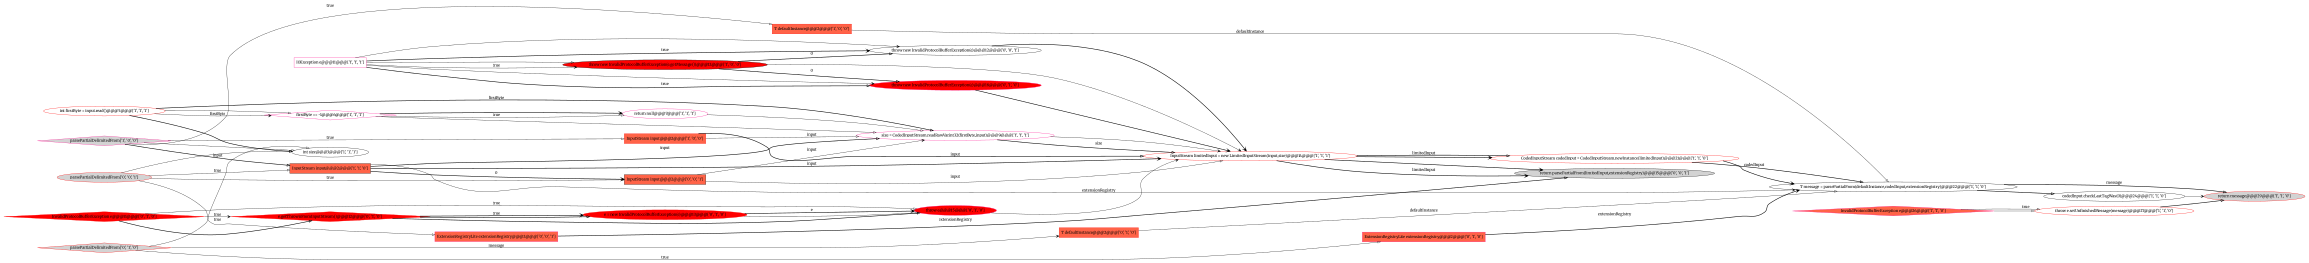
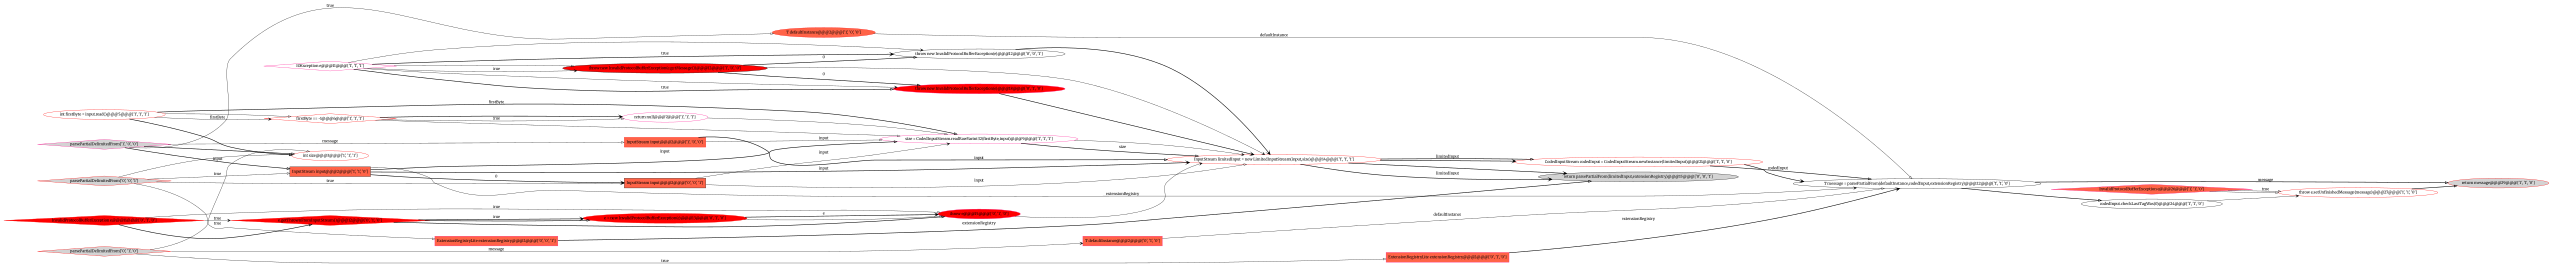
  digraph {
    fontname=Merriweather
    rankdir=LR
    node [color=red fillcolor=white fontname=Merriweather shape=ellipse style=filled]
    edge [arrowhead=onormal fontname=Merriweather style=solid]
    n1 [color=black label="T message = parsePartialFrom(defaultInstance,codedInput,extensionRegistry)@@@22@@@['1', '1', '0']"]
    n2 [color=black label="codedInput.checkLastTagWas(0)@@@24@@@['1', '1', '0']"]
    n3 [fillcolor=lightgray label="return message@@@29@@@['1', '1', '0']"]
    n4 [color=deeppink label="return null@@@7@@@['1', '1', '1']"]
    n5 [color=deeppink label="size = CodedInputStream.readRawVarint32(firstByte,input)@@@9@@@['1', '1', '1']"]
    n6 [label="InputStream limitedInput = new LimitedInputStream(input,size)@@@14@@@['1', '1', '1']"]
    n7 [color=deeppink fillcolor=tomato label="ExtensionRegistryLite extensionRegistry@@@2@@@['0', '0', '1']" shape=box]
    n8 [color=black fillcolor=lightgray label="return parsePartialFrom(limitedInput,extensionRegistry)@@@15@@@['0', '0', '1']"]
-   n9 [color=black label="int size@@@3@@@['1', '1', '1']"]
+   n9 [label="int size@@@3@@@['1', '1', '1']"]
    n10 [label="int firstByte = input.read()@@@5@@@['1', '1', '1']"]
-   n11 [color=deeppink label="firstByte == -1@@@6@@@['1', '1', '1']" shape=diamond]
+   n11 [label="firstByte == -1@@@6@@@['1', '1', '1']" shape=diamond]
    n12 [label="CodedInputStream codedInput = CodedInputStream.newInstance(limitedInput)@@@21@@@['1', '1', '0']"]
    n13 [color=black label="throw new InvalidProtocolBufferException(e)@@@12@@@['0', '0', '1']"]
    n14 [fillcolor=tomato label="InputStream input@@@2@@@['1', '0', '0']" shape=box]
    n15 [color=black fillcolor=tomato label="InputStream input@@@2@@@['0', '0', '1']" shape=box]
    n16 [color=deeppink fillcolor=lightgray label="parsePartialDelimitedFrom['1', '0', '0']" shape=diamond]
-   n17 [fillcolor=tomato label="T defaultInstance@@@2@@@['1', '0', '0']" shape=box]
+   n17 [fillcolor=tomato label="T defaultInstance@@@2@@@['1', '0', '0']"]
    n18 [color=black fillcolor=tomato label="InputStream input@@@2@@@['1', '1', '0']" shape=box]
    n19 [fillcolor=red label="e = new InvalidProtocolBufferException(e)@@@13@@@['0', '1', '0']"]
    n20 [color=deeppink fillcolor=red label="throw e@@@15@@@['0', '1', '0']"]
-   n21 [color=deeppink label="IOException e@@@11@@@['1', '1', '1']" shape=box]
+   n21 [color=deeppink label="IOException e@@@11@@@['1', '1', '1']" shape=diamond]
    n22 [color=black fillcolor=red label="throw new InvalidProtocolBufferException(e.getMessage())@@@12@@@['1', '0', '0']"]
    n23 [color=deeppink fillcolor=red label="throw new InvalidProtocolBufferException(e)@@@18@@@['0', '1', '0']"]
    n24 [label="throw e.setUnfinishedMessage(message)@@@27@@@['1', '1', '0']"]
-   n25 [fillcolor=lightgray label="parsePartialDelimitedFrom['0', '0', '1']"]
+   n25 [fillcolor=lightgray label="parsePartialDelimitedFrom['0', '0', '1']" shape=diamond]
    n26 [fillcolor=red label="InvalidProtocolBufferException e@@@11@@@['0', '1', '0']" shape=diamond]
    n27 [fillcolor=red label="e.getThrownFromInputStream()@@@12@@@['0', '1', '0']" shape=diamond]
-   n28 [fillcolor=tomato label="T defaultInstance@@@2@@@['0', '1', '0']" shape=box]
+   n28 [color=deeppink fillcolor=tomato label="T defaultInstance@@@2@@@['0', '1', '0']" shape=box]
    n29 [color=deeppink fillcolor=tomato label="InvalidProtocolBufferException e@@@26@@@['1', '1', '0']" shape=diamond]
    n30 [fillcolor=lightgray label="parsePartialDelimitedFrom['0', '1', '0']" shape=diamond]
    n31 [color=deeppink fillcolor=tomato label="ExtensionRegistryLite extensionRegistry@@@2@@@['0', '1', '0']" shape=box]
    n1 -> n2 [style=bold]
    n1 -> n3 [label=message style=bold]
-   n2 -> n3 [arrowhead=vee]
+   n2 -> n24 [arrowhead=vee]
    n4 -> n5
    n5 -> n6 [label=size style=bold]
    n5 -> n6 [arrowhead=vee]
    n6 -> n8 [arrowhead=vee style=bold]
    n6 -> n8 [arrowhead=vee label=limitedInput style=bold]
    n6 -> n12 [arrowhead=vee style=bold]
    n6 -> n12 [label=limitedInput style=bold]
    n7 -> n8 [label=extensionRegistry style=bold]
    n10 -> n5 [label=firstByte style=bold]
    n10 -> n9 [style=bold]
    n10 -> n11
    n10 -> n11 [arrowhead=vee label=firstByte]
    n11 -> n4 [label=true]
    n11 -> n4 [arrowhead=vee style=bold]
    n11 -> n5
    n12 -> n1 [label=codedInput style=bold]
    n12 -> n1 [arrowhead=vee style=bold]
    n13 -> n6 [arrowhead=vee style=bold]
    n14 -> n5 [label=input]
    n14 -> n6 [label=input style=bold]
    n15 -> n5 [arrowhead=vee label=input]
    n15 -> n6 [label=input]
-   n16 -> n9
-   n16 -> n14 [label=true]
+   n16 -> n9 [style=bold]
+   n16 -> n14 [label=message]
    n16 -> n17 [label=true]
    n16 -> n18 [label=input style=bold]
    n17 -> n1 [label=defaultInstance]
    n18 -> n1 [arrowhead=vee label=extensionRegistry]
    n18 -> n5 [label=input style=bold]
    n18 -> n6 [arrowhead=vee label=input style=bold]
    n18 -> n15 [arrowhead=vee label=0 style=bold]
    n19 -> n20
    n19 -> n20 [arrowhead=vee label=e style=bold]
    n20 -> n6 [arrowhead=vee]
    n21 -> n13 [arrowhead=vee]
    n21 -> n13 [arrowhead=vee label=true style=bold]
    n21 -> n22
    n21 -> n22 [arrowhead=vee label=true]
    n21 -> n23 [arrowhead=vee]
    n21 -> n23 [label=true style=bold]
    n22 -> n6 [arrowhead=vee]
    n22 -> n13 [label=0 style=bold]
    n22 -> n23 [label=0 style=bold]
    n23 -> n6 [arrowhead=vee style=bold]
    n24 -> n3 [style=bold]
    n25 -> n7 [label=true]
    n25 -> n9
    n25 -> n15 [label=true]
    n25 -> n18 [label=true]
    n26 -> n20 [label=true]
    n26 -> n27 [arrowhead=vee label=true]
    n26 -> n27 [style=bold]
    n27 -> n19 [style=bold]
    n27 -> n19 [arrowhead=vee label=true style=bold]
    n27 -> n20 [style=bold]
    n28 -> n1 [label=defaultInstance]
    n29 -> n24 [label=true]
    n29 -> n24
    n30 -> n9
    n30 -> n28 [arrowhead=vee label=message]
    n30 -> n31 [label=true]
    n31 -> n1 [arrowhead=vee label=extensionRegistry style=bold]
  }
